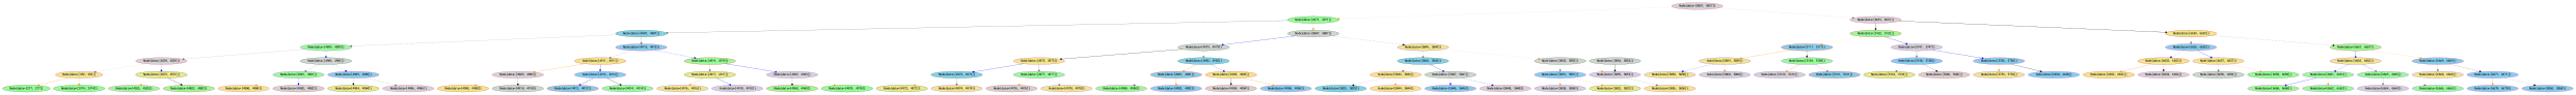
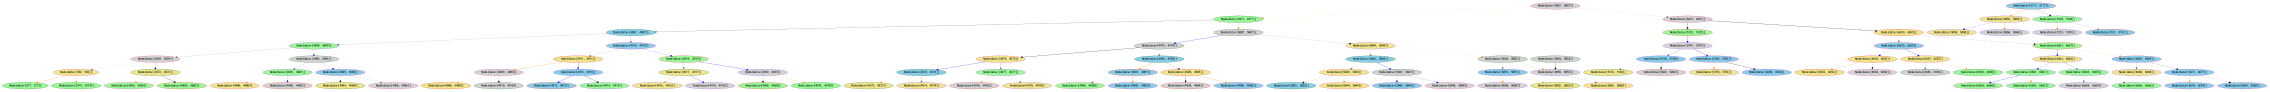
  digraph {
    fontname="Roboto Mono"
    node [color=purple fillcolor=khaki fontname="Roboto Mono" style=filled]
    edge [arrowhead=dot color=darkorange fontname="Roboto Mono" style=solid]
    n1 [color=deeppink fillcolor=lightgrey label="Node{data=[5057, 5057]}"]
    n2 [color=darkgreen fillcolor=palegreen label="Node{data=[4971, 4971]}"]
    n3 [color=deeppink fillcolor=lightgrey label="Node{data=[6651, 6651]}"]
    n4 [color=darkgreen fillcolor=skyblue label="Node{data=[4907, 4907]}"]
    n5 [color=darkgreen fillcolor=lightgrey label="Node{data=[5007, 5007]}"]
    n6 [color=red fillcolor=palegreen label="Node{data=[5132, 5132]}"]
    n7 [color=red label="Node{data=[6659, 6659]}"]
    n8 [fillcolor=palegreen label="Node{data=[4899, 4899]}"]
    n9 [color=deeppink fillcolor=skyblue label="Node{data=[4915, 4915]}"]
    n10 [color=darkgreen fillcolor=lightgrey label="Node{data=[4979, 4979]}"]
    n11 [label="Node{data=[5049, 5049]}"]
    n12 [color=deeppink fillcolor=lightgrey label="Node{data=[4539, 4539]}"]
    n13 [color=darkgreen fillcolor=lightgrey label="Node{data=[4903, 4903]}"]
    n14 [color=red label="Node{data=[4911, 4911]}"]
    n15 [color=red fillcolor=palegreen label="Node{data=[4919, 4919]}"]
    n16 [color=deeppink label="Node{data=[952, 952]}"]
    n17 [color=darkgreen label="Node{data=[4572, 4572]}"]
    n18 [fillcolor=palegreen label="Node{data=[4901, 4901]}"]
    n19 [color=deeppink fillcolor=skyblue label="Node{data=[4905, 4905]}"]
    n20 [color=darkgreen fillcolor=palegreen label="Node{data=[377, 377]}"]
    n21 [color=darkgreen fillcolor=palegreen label="Node{data=[2974, 2974]}"]
    n22 [color=deeppink fillcolor=palegreen label="Node{data=[4555, 4555]}"]
    n23 [color=red fillcolor=palegreen label="Node{data=[4882, 4882]}"]
    n24 [color=deeppink label="Node{data=[4900, 4900]}"]
    n25 [color=red fillcolor=lightgrey label="Node{data=[4902, 4902]}"]
    n26 [color=darkgreen label="Node{data=[4904, 4904]}"]
    n27 [color=deeppink fillcolor=lightgrey label="Node{data=[4906, 4906]}"]
    n28 [color=deeppink fillcolor=lightgrey label="Node{data=[4909, 4909]}"]
    n29 [fillcolor=skyblue label="Node{data=[4913, 4913]}"]
    n30 [color=darkgreen label="Node{data=[4917, 4917]}"]
    n31 [fillcolor=lightgrey label="Node{data=[4969, 4969]}"]
    n32 [color=red label="Node{data=[4908, 4908]}"]
    n33 [color=darkgreen fillcolor=lightgrey label="Node{data=[4910, 4910]}"]
    n34 [color=red fillcolor=skyblue label="Node{data=[4912, 4912]}"]
    n35 [fillcolor=palegreen label="Node{data=[4914, 4914]}"]
    n36 [label="Node{data=[4916, 4916]}"]
    n37 [fillcolor=lightgrey label="Node{data=[4918, 4918]}"]
    n38 [color=red fillcolor=palegreen label="Node{data=[4968, 4968]}"]
    n39 [color=darkgreen fillcolor=palegreen label="Node{data=[4970, 4970]}"]
    n40 [color=deeppink label="Node{data=[4975, 4975]}"]
    n41 [color=darkgreen fillcolor=skyblue label="Node{data=[4983, 4983]}"]
    n42 [color=darkgreen fillcolor=skyblue label="Node{data=[5045, 5045]}"]
    n43 [color=darkgreen fillcolor=lightgrey label="Node{data=[5053, 5053]}"]
    n44 [color=darkgreen fillcolor=skyblue label="Node{data=[4973, 4973]}"]
    n45 [fillcolor=palegreen label="Node{data=[4977, 4977]}"]
    n46 [color=red fillcolor=skyblue label="Node{data=[4981, 4981]}"]
    n47 [color=red label="Node{data=[4985, 4985]}"]
    n48 [color=darkgreen label="Node{data=[4972, 4972]}"]
    n49 [label="Node{data=[4974, 4974]}"]
    n50 [color=red fillcolor=lightgrey label="Node{data=[4976, 4976]}"]
    n51 [label="Node{data=[4978, 4978]}"]
    n52 [color=deeppink fillcolor=palegreen label="Node{data=[4980, 4980]}"]
    n53 [color=deeppink fillcolor=skyblue label="Node{data=[4982, 4982]}"]
    n54 [color=red fillcolor=lightgrey label="Node{data=[4984, 4984]}"]
    n55 [color=deeppink fillcolor=skyblue label="Node{data=[4986, 4986]}"]
    n56 [color=deeppink label="Node{data=[5043, 5043]}"]
    n57 [color=darkgreen fillcolor=lightgrey label="Node{data=[5047, 5047]}"]
    n58 [fillcolor=skyblue label="Node{data=[5051, 5051]}"]
    n59 [fillcolor=lightgrey label="Node{data=[5055, 5055]}"]
    n60 [color=darkgreen fillcolor=skyblue label="Node{data=[5025, 5025]}"]
    n61 [color=deeppink label="Node{data=[5044, 5044]}"]
    n62 [color=deeppink fillcolor=skyblue label="Node{data=[5046, 5046]}"]
    n63 [color=deeppink fillcolor=lightgrey label="Node{data=[5048, 5048]}"]
    n64 [fillcolor=lightgrey label="Node{data=[5050, 5050]}"]
    n65 [color=darkgreen label="Node{data=[5052, 5052]}"]
    n66 [color=deeppink label="Node{data=[5056, 5056]}"]
    n67 [color=darkgreen fillcolor=lightgrey label="Node{data=[5054, 5054]}"]
    n68 [color=red fillcolor=skyblue label="Node{data=[5117, 5117]}"]
    n69 [fillcolor=lightgrey label="Node{data=[5747, 5747]}"]
    n70 [color=deeppink fillcolor=skyblue label="Node{data=[6655, 6655]}"]
    n71 [color=red fillcolor=palegreen label="Node{data=[6667, 6667]}"]
    n72 [label="Node{data=[5059, 5059]}"]
    n73 [fillcolor=palegreen label="Node{data=[5130, 5130]}"]
    n74 [fillcolor=skyblue label="Node{data=[5150, 5150]}"]
    n75 [color=deeppink fillcolor=skyblue label="Node{data=[5782, 5782]}"]
    n76 [label="Node{data=[5058, 5058]}"]
    n77 [fillcolor=lightgrey label="Node{data=[5060, 5060]}"]
    n78 [fillcolor=lightgrey label="Node{data=[5129, 5129]}"]
    n79 [color=red fillcolor=skyblue label="Node{data=[5131, 5131]}"]
    n80 [color=darkgreen label="Node{data=[5133, 5133]}"]
    n81 [color=red fillcolor=lightgrey label="Node{data=[5202, 5202]}"]
    n82 [label="Node{data=[5753, 5753]}"]
    n83 [fillcolor=skyblue label="Node{data=[6650, 6650]}"]
    n84 [color=red label="Node{data=[6653, 6653]}"]
    n85 [color=deeppink label="Node{data=[6657, 6657]}"]
    n86 [label="Node{data=[6663, 6663]}"]
    n87 [color=deeppink fillcolor=skyblue label="Node{data=[6669, 6669]}"]
    n88 [color=red label="Node{data=[6652, 6652]}"]
    n89 [color=deeppink fillcolor=lightgrey label="Node{data=[6654, 6654]}"]
    n90 [color=darkgreen fillcolor=lightgrey label="Node{data=[6656, 6656]}"]
    n91 [color=darkgreen fillcolor=palegreen label="Node{data=[6658, 6658]}"]
    n92 [fillcolor=palegreen label="Node{data=[6661, 6661]}"]
    n93 [fillcolor=palegreen label="Node{data=[6665, 6665]}"]
    n94 [label="Node{data=[6668, 6668]}"]
    n95 [fillcolor=skyblue label="Node{data=[6671, 6671]}"]
    n96 [color=deeppink fillcolor=palegreen label="Node{data=[6660, 6660]}"]
    n97 [fillcolor=palegreen label="Node{data=[6662, 6662]}"]
    n98 [fillcolor=lightgrey label="Node{data=[6664, 6664]}"]
    n99 [fillcolor=palegreen label="Node{data=[6666, 6666]}"]
    n100 [color=deeppink fillcolor=skyblue label="Node{data=[6670, 6670]}"]
    n101 [color=deeppink fillcolor=skyblue label="Node{data=[8568, 8568]}"]
    n1 -> n2 [style=dotted]
    n1 -> n3 [color=gray40 style=dotted]
    n2 -> n4 [color=gray40]
    n2 -> n5 [arrowhead=diamond style=dashed]
    n3 -> n6 [arrowhead=diamond color=black]
    n3 -> n7 [color=black]
    n4 -> n8 [arrowhead=diamond color=gray40 style=dashed]
    n4 -> n9 [color=gray40]
    n5 -> n10 [color=blue]
    n5 -> n11 [arrowhead=diamond color=black style=dotted]
-   n6 -> n68 [style=dotted]
    n6 -> n69 [color=blue]
    n7 -> n70 [arrowhead=diamond color=gray40 style=dotted]
    n7 -> n71 [color=black style=dotted]
    n8 -> n12 [color=gray40 style=dashed]
    n8 -> n13 [color=blue style=dotted]
    n9 -> n14 [color=gray40 style=dashed]
    n9 -> n15 [arrowhead=diamond color=blue style=dashed]
    n10 -> n40 [color=black]
    n10 -> n41 [color=gray40 style=dotted]
    n11 -> n42 [color=gray40 style=dotted]
    n11 -> n43 [arrowhead=diamond style=dotted]
    n12 -> n16 [arrowhead=diamond color=gray40 style=dotted]
    n12 -> n17 [color=blue style=dashed]
    n13 -> n18 [color=gray40 style=dashed]
    n13 -> n19 [arrowhead=diamond color=blue style=dotted]
    n14 -> n28
    n14 -> n29 [arrowhead=diamond color=blue]
    n15 -> n30 [arrowhead=diamond color=gray40 style=dashed]
    n15 -> n31 [color=blue]
    n16 -> n20 [arrowhead=diamond]
    n16 -> n21 [style=dashed]
    n17 -> n22 [style=dotted]
    n17 -> n23 [arrowhead=diamond color=black]
    n18 -> n24 [style=dotted]
    n18 -> n25 [arrowhead=diamond color=blue style=dashed]
    n19 -> n26 [arrowhead=diamond color=black style=dotted]
    n19 -> n27 [color=gray40 style=dashed]
    n28 -> n32 [style=dotted]
    n28 -> n33 [color=black style=dashed]
    n29 -> n34 [color=blue]
    n29 -> n35 [color=black]
    n30 -> n36 [arrowhead=diamond]
    n30 -> n37 [color=blue]
    n31 -> n38 [color=black style=dashed]
    n31 -> n39 [style=dashed]
    n40 -> n44 [arrowhead=diamond color=blue]
    n40 -> n45 [color=gray40]
    n41 -> n46 [arrowhead=diamond]
    n41 -> n47 [color=blue style=dashed]
    n42 -> n56 [arrowhead=diamond color=gray40 style=dotted]
    n42 -> n57 [color=blue]
    n43 -> n58 [arrowhead=diamond color=gray40 style=dotted]
    n43 -> n59 [arrowhead=diamond style=dotted]
    n44 -> n48 [arrowhead=diamond style=dotted]
    n44 -> n49 [color=gray40]
    n45 -> n50 [arrowhead=diamond style=dashed]
    n45 -> n51 [color=gray40 style=dotted]
    n46 -> n52 [arrowhead=diamond color=gray40 style=dotted]
    n46 -> n53
    n47 -> n54 [arrowhead=diamond color=black]
    n47 -> n55
    n56 -> n60 [color=black style=dotted]
    n56 -> n61 [style=dotted]
    n57 -> n62 [arrowhead=diamond color=blue style=dotted]
    n57 -> n63 [arrowhead=diamond color=blue style=dashed]
    n58 -> n64 [style=dashed]
    n58 -> n65 [arrowhead=diamond style=dashed]
    n59 -> n66 [arrowhead=diamond color=gray40 style=dashed]
    n67 -> n59 [color=black]
    n68 -> n72
    n68 -> n73 [arrowhead=diamond color=black style=dashed]
    n69 -> n74 [arrowhead=diamond color=gray40]
    n69 -> n75 [color=blue]
    n70 -> n84 [arrowhead=diamond color=blue style=dotted]
    n70 -> n85 [color=blue]
    n71 -> n86 [color=blue]
    n71 -> n87 [arrowhead=diamond style=dashed]
    n72 -> n76 [arrowhead=diamond color=blue style=dashed]
    n72 -> n77 [style=dashed]
    n73 -> n78
    n73 -> n79 [color=gray40 style=dashed]
    n74 -> n80 [color=gray40 style=dotted]
    n74 -> n81 [arrowhead=diamond color=black style=dashed]
    n75 -> n82 [arrowhead=diamond style=dashed]
    n75 -> n83 [arrowhead=diamond color=black]
    n84 -> n88
    n84 -> n89 [arrowhead=diamond color=black style=dotted]
    n85 -> n90 [color=gray40 style=dashed]
    n85 -> n91 [style=dashed]
    n86 -> n92 [color=blue style=dashed]
    n86 -> n93 [color=gray40]
    n87 -> n94 [arrowhead=diamond color=gray40 style=dashed]
    n87 -> n95 [color=black style=dashed]
    n92 -> n96 [color=blue]
    n92 -> n97 [arrowhead=diamond style=dotted]
    n93 -> n98 [arrowhead=diamond color=gray40 style=dashed]
    n93 -> n99 [arrowhead=diamond color=gray40 style=dotted]
    n95 -> n100 [arrowhead=diamond]
    n95 -> n101 [arrowhead=diamond color=black style=dotted]
  }
